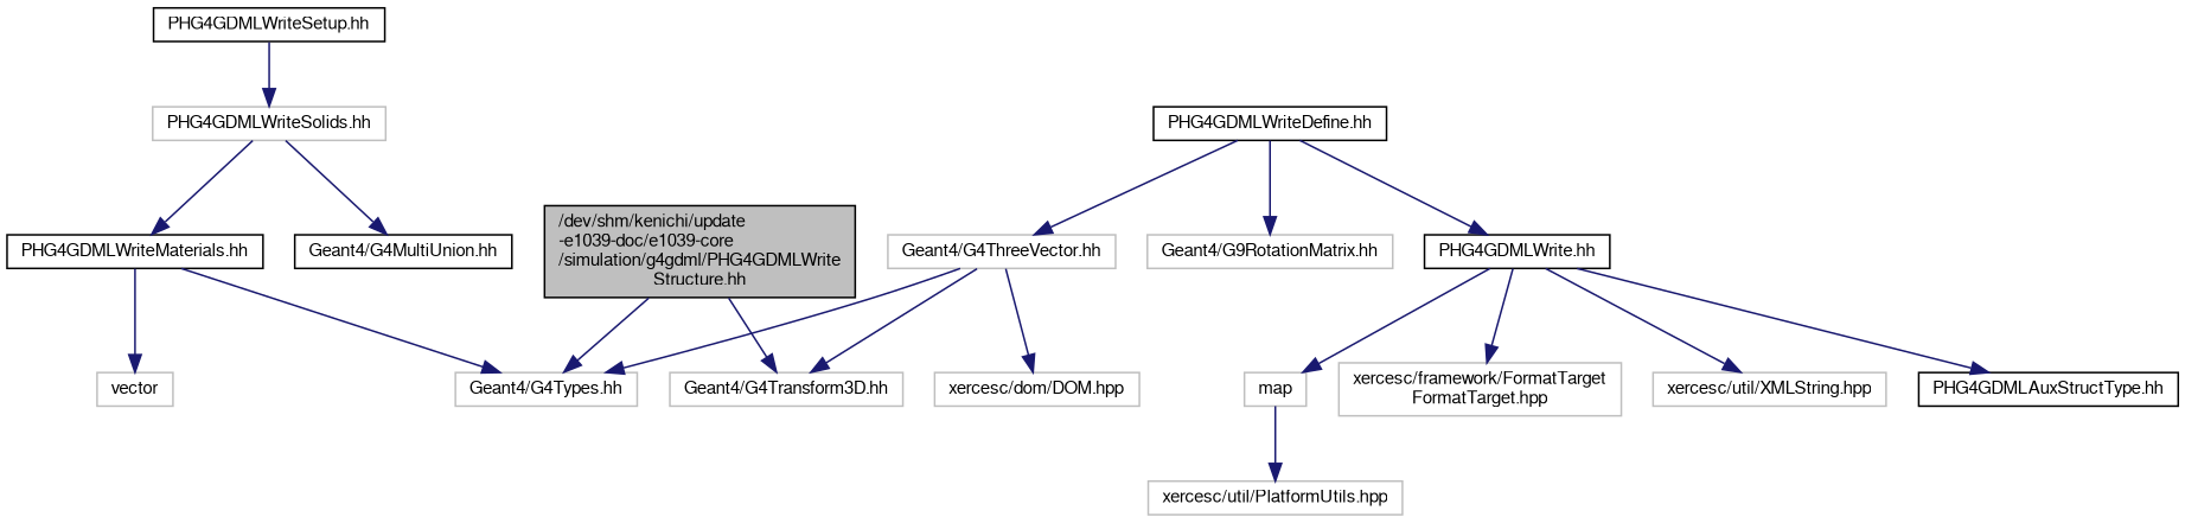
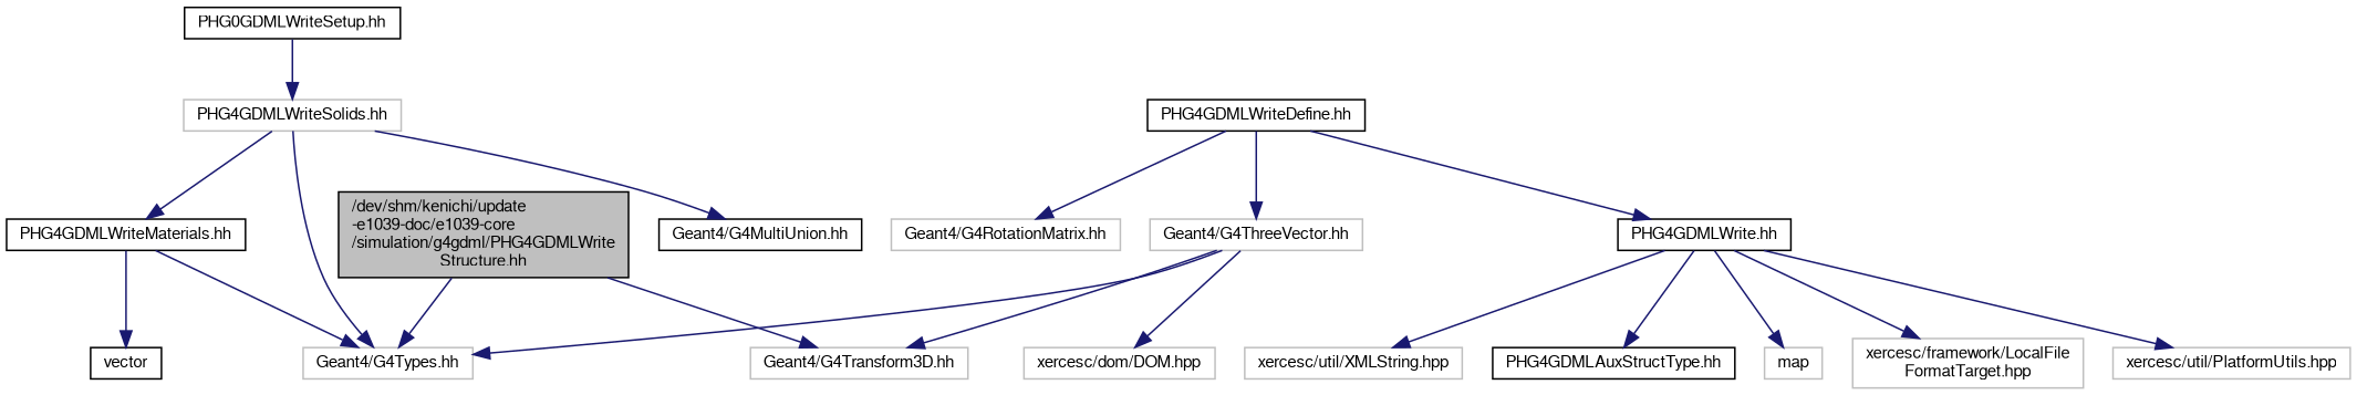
  digraph {
    node [color=grey75 fontname=FreeSans fontsize=10 shape=record]
    edge [color=midnightblue fontname=FreeSans fontsize=10 labelfontname=FreeSans labelfontsize=10 style=solid]
    n1 [color=black fillcolor=grey75 fontcolor=black height=0.2 label="/dev/shm/kenichi/update\l-e1039-doc/e1039-core\l/simulation/g4gdml/PHG4GDMLWrite\lStructure.hh" style=filled width=0.4]
    n2 [height=0.2 label="Geant4/G4Transform3D.hh" width=0.4]
    n3 [height=0.2 label="Geant4/G4Types.hh" width=0.4]
-   n4 [color=black height=0.2 label="PHG4GDMLWriteSetup.hh" width=0.4]
+   n4 [color=black height=0.2 label="PHG0GDMLWriteSetup.hh" width=0.4]
    n5 [height=0.2 label="PHG4GDMLWriteSolids.hh" width=0.4]
    n6 [color=black height=0.2 label="Geant4/G4MultiUnion.hh" width=0.4]
    n7 [color=black height=0.2 label="PHG4GDMLWriteMaterials.hh" width=0.4]
-   n8 [height=0.2 label=vector width=0.4]
+   n8 [color=black height=0.2 label=vector width=0.4]
    n9 [color=black height=0.2 label="PHG4GDMLWriteDefine.hh" width=0.4]
    n10 [height=0.2 label="Geant4/G4ThreeVector.hh" width=0.4]
-   n11 [height=0.2 label="Geant4/G9RotationMatrix.hh" width=0.4]
+   n11 [height=0.2 label="Geant4/G4RotationMatrix.hh" width=0.4]
    n12 [color=black height=0.2 label="PHG4GDMLWrite.hh" width=0.4]
    n13 [height=0.2 label="xercesc/dom/DOM.hpp" width=0.4]
    n14 [height=0.2 label=map width=0.4]
-   n15 [height=0.2 label="xercesc/framework/FormatTarget\lFormatTarget.hpp" width=0.4]
+   n15 [height=0.2 label="xercesc/framework/LocalFile\lFormatTarget.hpp" width=0.4]
    n16 [height=0.2 label="xercesc/util/PlatformUtils.hpp" width=0.4]
    n17 [height=0.2 label="xercesc/util/XMLString.hpp" width=0.4]
    n18 [color=black height=0.2 label="PHG4GDMLAuxStructType.hh" width=0.4]
    n1 -> n2
    n1 -> n3
    n4 -> n5
+   n5 -> n3
    n5 -> n6
    n5 -> n7
    n7 -> n3
    n7 -> n8
    n9 -> n10
    n9 -> n11
    n9 -> n12
    n10 -> n2
    n10 -> n3
    n10 -> n13
    n12 -> n14
    n12 -> n15
-   n14 -> n16
+   n12 -> n16
    n12 -> n17
    n12 -> n18
  }
